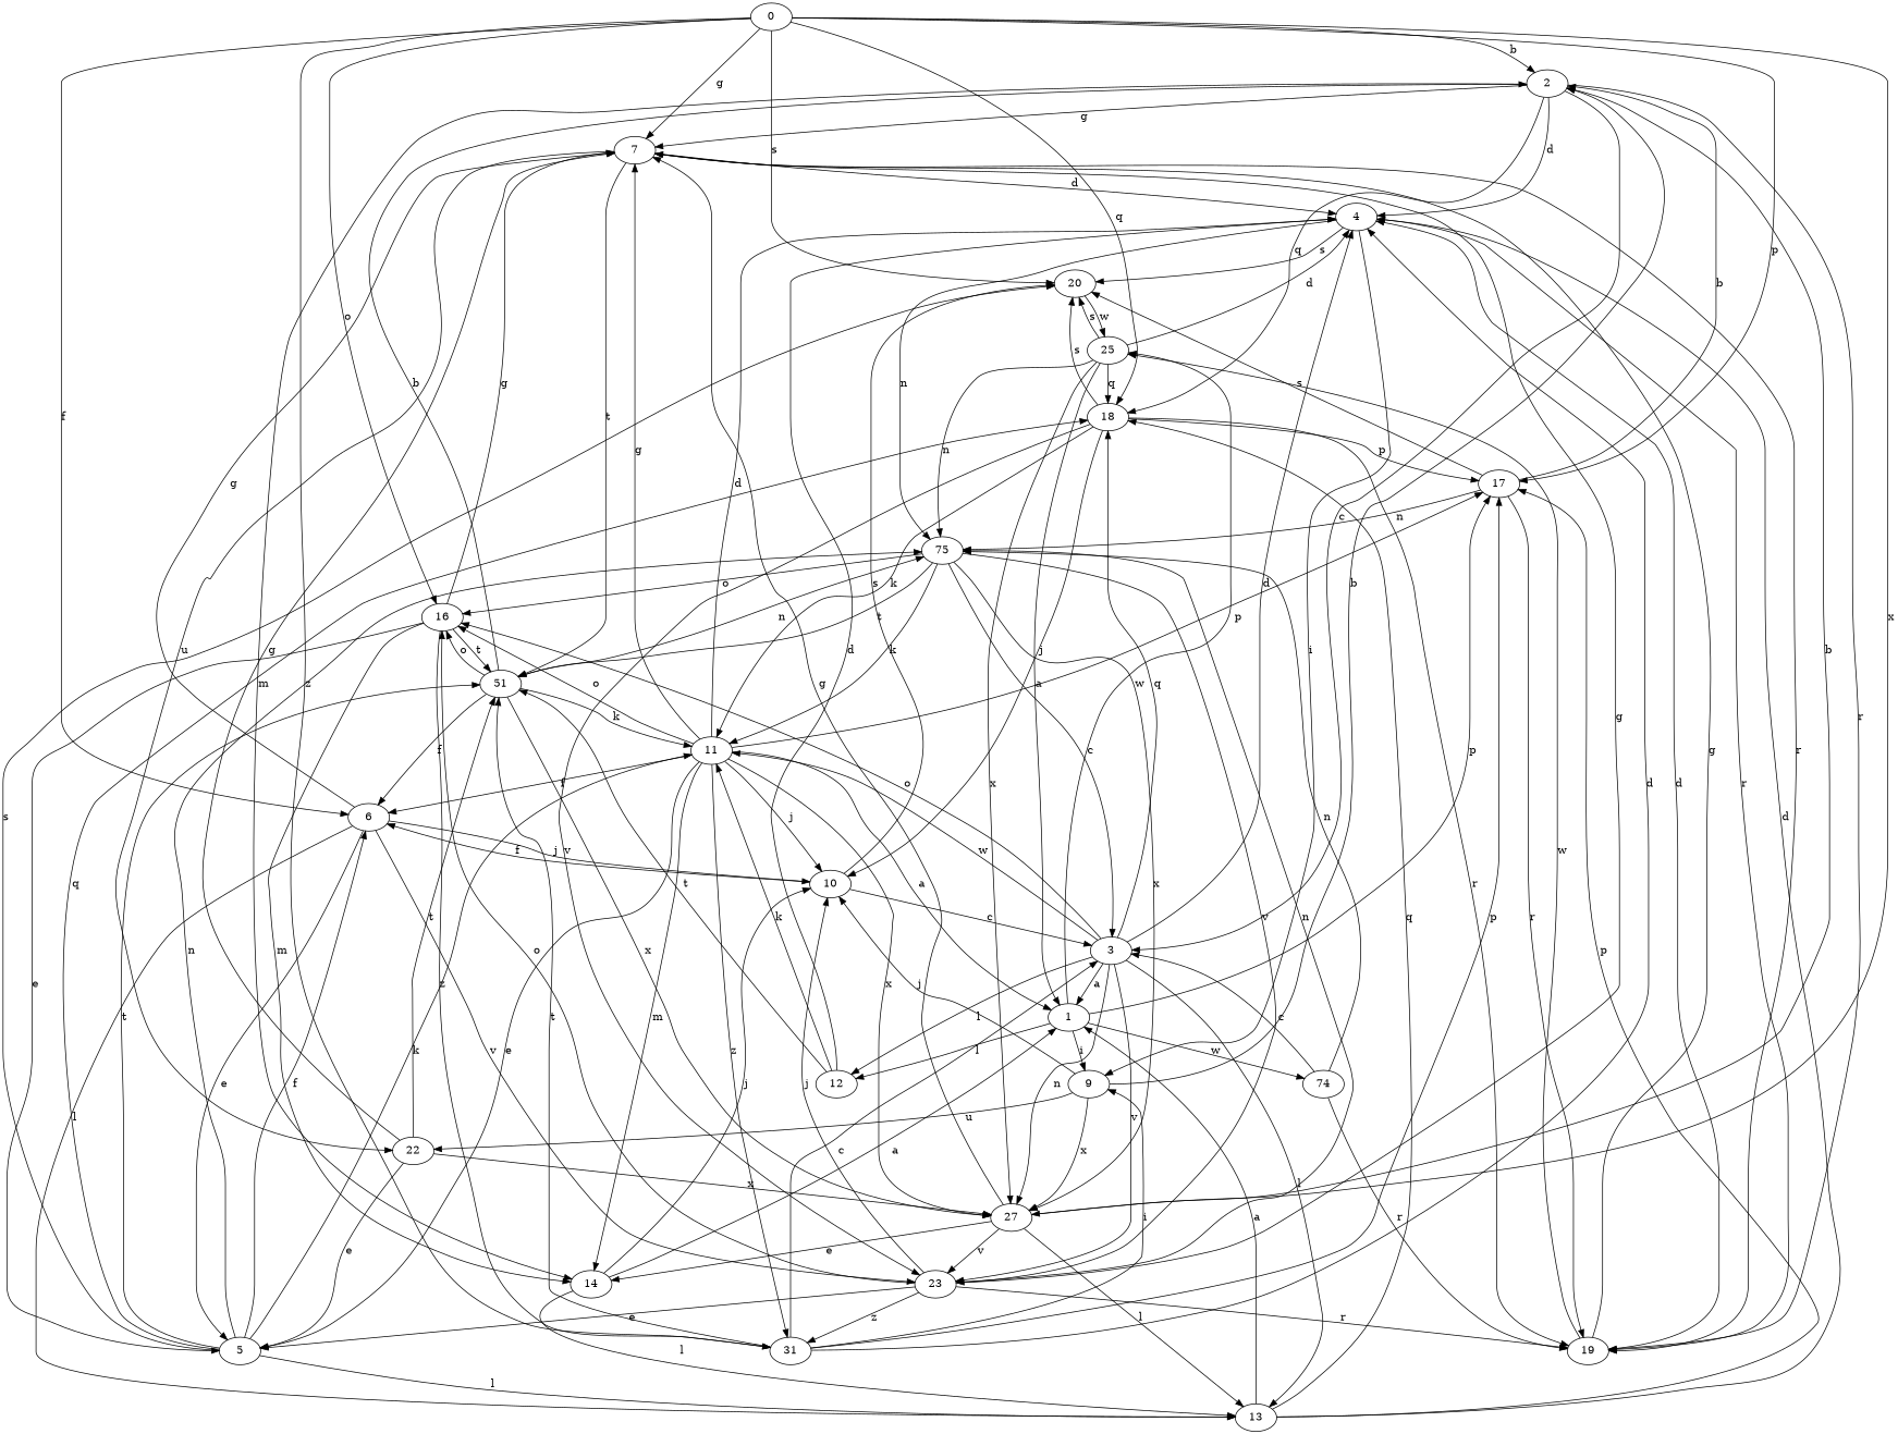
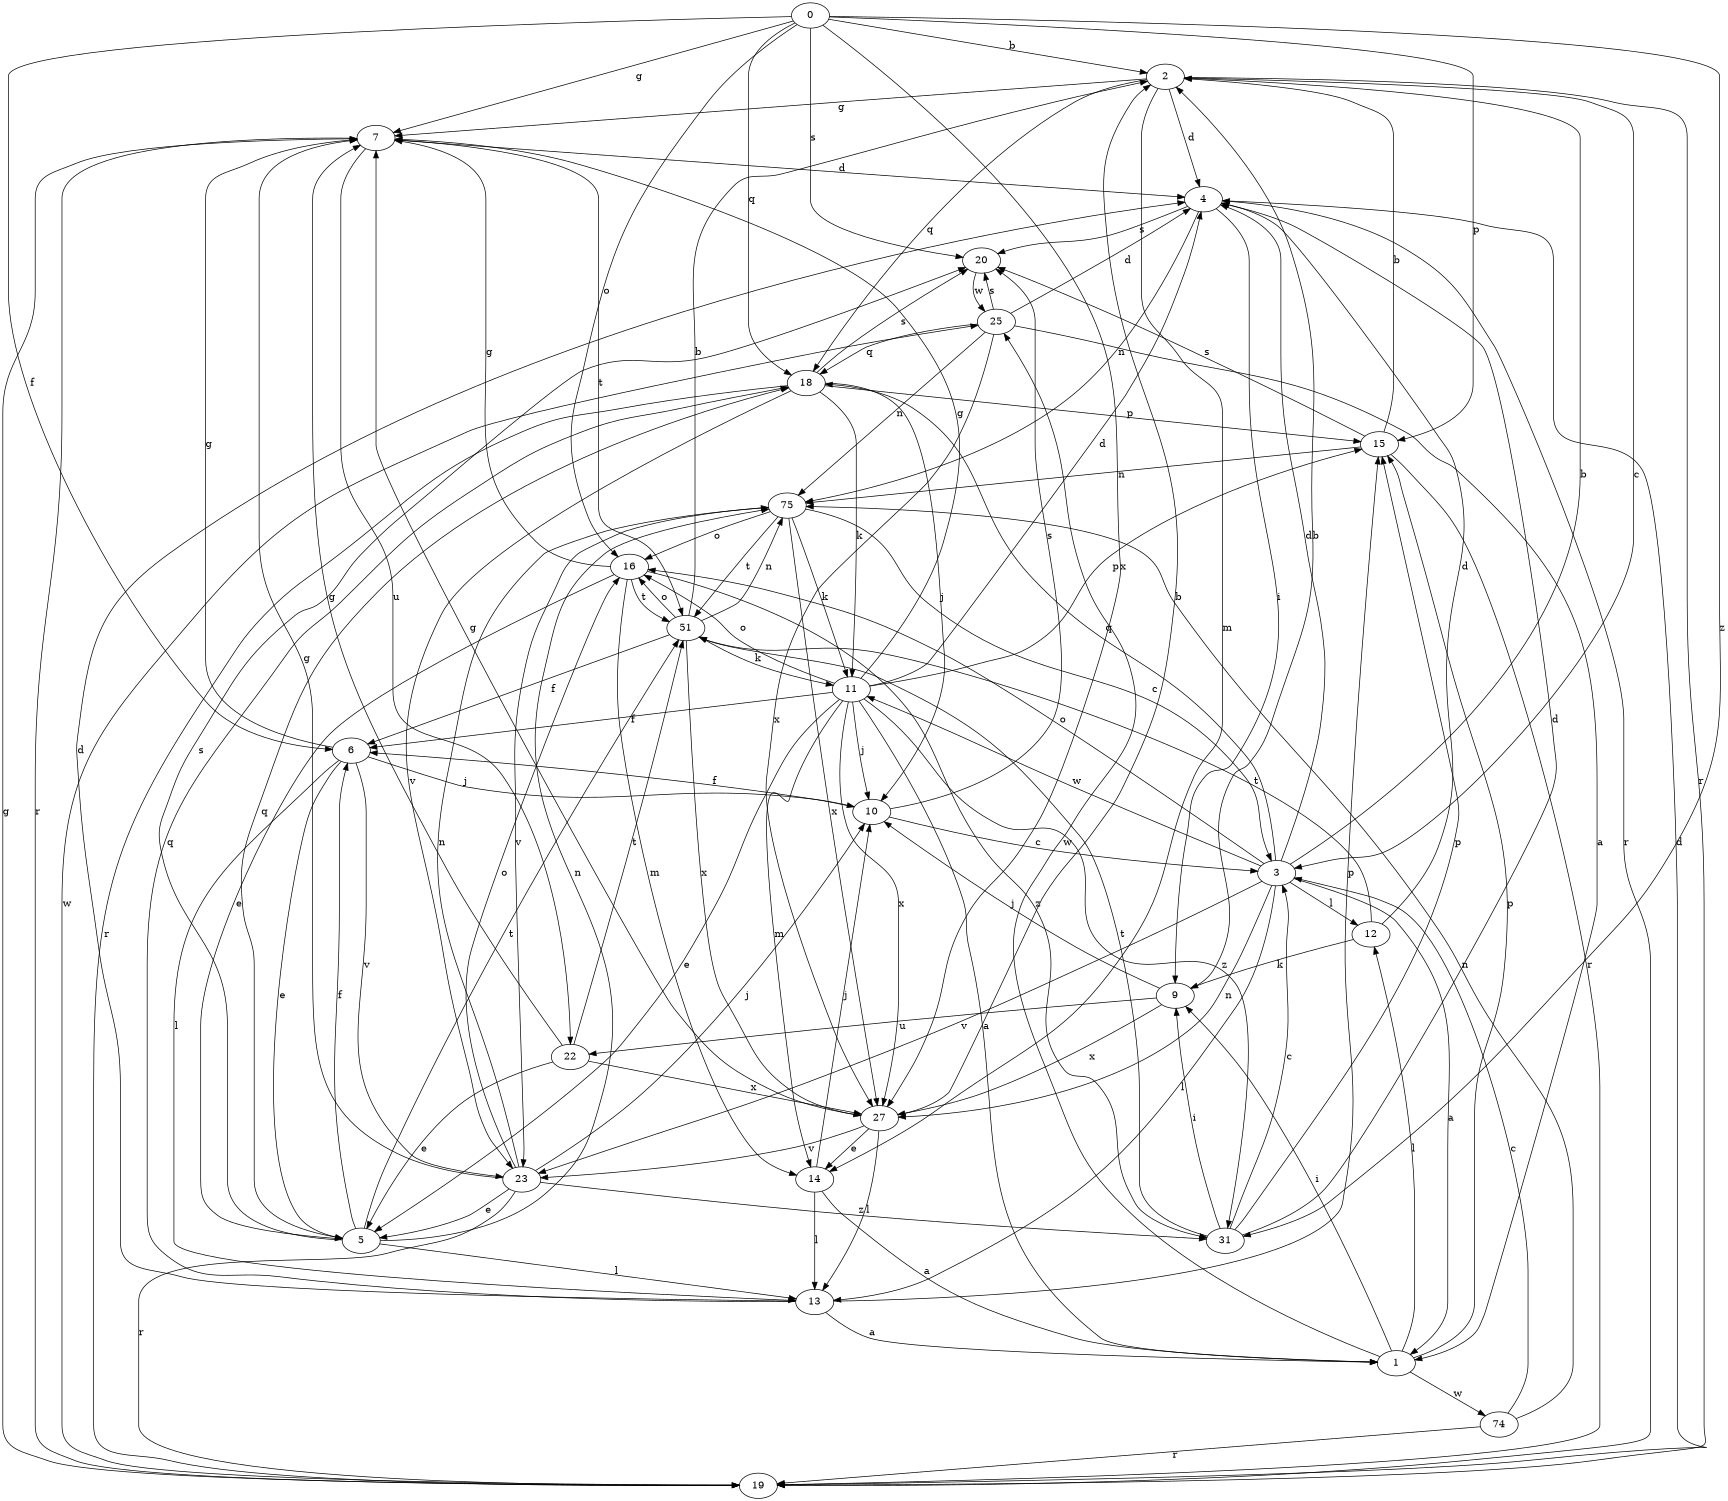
  strict digraph {
    0
    2
    6
    7
    16
-   17
+   17 [label=15]
    18
    20
    27
    31
    3
    4
    14
    19
    13
    23
    5
    10
    n19 [label=51]
    22
    n21 [label=75]
    11
    25
    9
    1
    12
    n27 [label=74]
    0 -> 2 [label=b]
    0 -> 6 [label=f]
    0 -> 7 [label=g]
    0 -> 16 [label=o]
    0 -> 17 [label=p]
    0 -> 18 [label=q]
    0 -> 20 [label=s]
    0 -> 27 [label=x]
    0 -> 31 [label=z]
    2 -> 7 [label=g]
    2 -> 18 [label=q]
    2 -> 3 [label=c]
    2 -> 4 [label=d]
    2 -> 14 [label=m]
    2 -> 19 [label=r]
    6 -> 7 [label=g]
    6 -> 13 [label=l]
    6 -> 23 [label=v]
    6 -> 5 [label=e]
    6 -> 10 [label=j]
    7 -> 4 [label=d]
    7 -> 19 [label=r]
    7 -> n19 [label=t]
    7 -> 22 [label=u]
    16 -> 7 [label=g]
    16 -> 31 [label=z]
    16 -> 14 [label=m]
    16 -> 5 [label=e]
    16 -> n19 [label=t]
    17 -> 2 [label=b]
    17 -> 20 [label=s]
    17 -> 19 [label=r]
    17 -> n21 [label=n]
    18 -> 17 [label=p]
    18 -> 20 [label=s]
    18 -> 19 [label=r]
    18 -> 23 [label=v]
    18 -> 10 [label=j]
    18 -> 11 [label=k]
    20 -> 25 [label=w]
    27 -> 2 [label=b]
    27 -> 7 [label=g]
    27 -> 14 [label=e]
    27 -> 13 [label=l]
    27 -> 23 [label=v]
    31 -> 17 [label=p]
    31 -> 3 [label=c]
    31 -> 4 [label=d]
    31 -> n19 [label=t]
    31 -> 9 [label=i]
+   3 -> 2 [label=b]
    3 -> 16 [label=o]
    3 -> 18 [label=q]
    3 -> 27 [label=n]
    3 -> 4 [label=d]
    3 -> 13 [label=l]
    3 -> 23 [label=v]
    3 -> 11 [label=w]
    3 -> 1 [label=a]
    3 -> 12 [label=l]
    4 -> 20 [label=s]
    4 -> 19 [label=r]
    4 -> n21 [label=n]
    4 -> 9 [label=i]
    14 -> 13 [label=l]
    14 -> 10 [label=j]
    14 -> 1 [label=a]
    19 -> 7 [label=g]
    19 -> 4 [label=d]
    19 -> 25 [label=w]
    13 -> 17 [label=p]
    13 -> 18 [label=q]
    13 -> 4 [label=d]
    13 -> 1 [label=a]
    23 -> 7 [label=g]
    23 -> 16 [label=o]
    23 -> 31 [label=z]
    23 -> 19 [label=r]
    23 -> 5 [label=e]
    23 -> 10 [label=j]
    23 -> n21 [label=n]
    5 -> 6 [label=f]
    5 -> 18 [label=q]
    5 -> 20 [label=s]
    5 -> 13 [label=l]
    5 -> n19 [label=t]
    5 -> n21 [label=n]
-   5 -> 11 [label=k]
    10 -> 6 [label=f]
    10 -> 20 [label=s]
    10 -> 3 [label=c]
    n19 -> 2 [label=b]
    n19 -> 6 [label=f]
    n19 -> 16 [label=o]
    n19 -> 27 [label=x]
    n19 -> n21 [label=n]
    n19 -> 11 [label=k]
    22 -> 7 [label=g]
    22 -> 27 [label=x]
    22 -> 5 [label=e]
    22 -> n19 [label=t]
    n21 -> 16 [label=o]
    n21 -> 27 [label=x]
    n21 -> 3 [label=c]
    n21 -> 23 [label=v]
    n21 -> n19 [label=t]
    n21 -> 11 [label=k]
    11 -> 6 [label=f]
    11 -> 7 [label=g]
    11 -> 16 [label=o]
    11 -> 17 [label=p]
    11 -> 27 [label=x]
    11 -> 31 [label=z]
    11 -> 4 [label=d]
    11 -> 14 [label=m]
    11 -> 5 [label=e]
    11 -> 10 [label=j]
    11 -> 1 [label=a]
    25 -> 18 [label=q]
    25 -> 20 [label=s]
    25 -> 27 [label=x]
    25 -> 4 [label=d]
    25 -> n21 [label=n]
    25 -> 1 [label=a]
    9 -> 2 [label=b]
    9 -> 27 [label=x]
    9 -> 10 [label=j]
    9 -> 22 [label=u]
    1 -> 17 [label=p]
    1 -> 25 [label=w]
    1 -> 9 [label=i]
    1 -> 12 [label=l]
    1 -> n27 [label=w]
    12 -> 4 [label=d]
    12 -> n19 [label=t]
-   12 -> 11 [label=k]
+   12 -> 9 [label=k]
    n27 -> 3 [label=c]
    n27 -> 19 [label=r]
    n27 -> n21 [label=n]
  }
